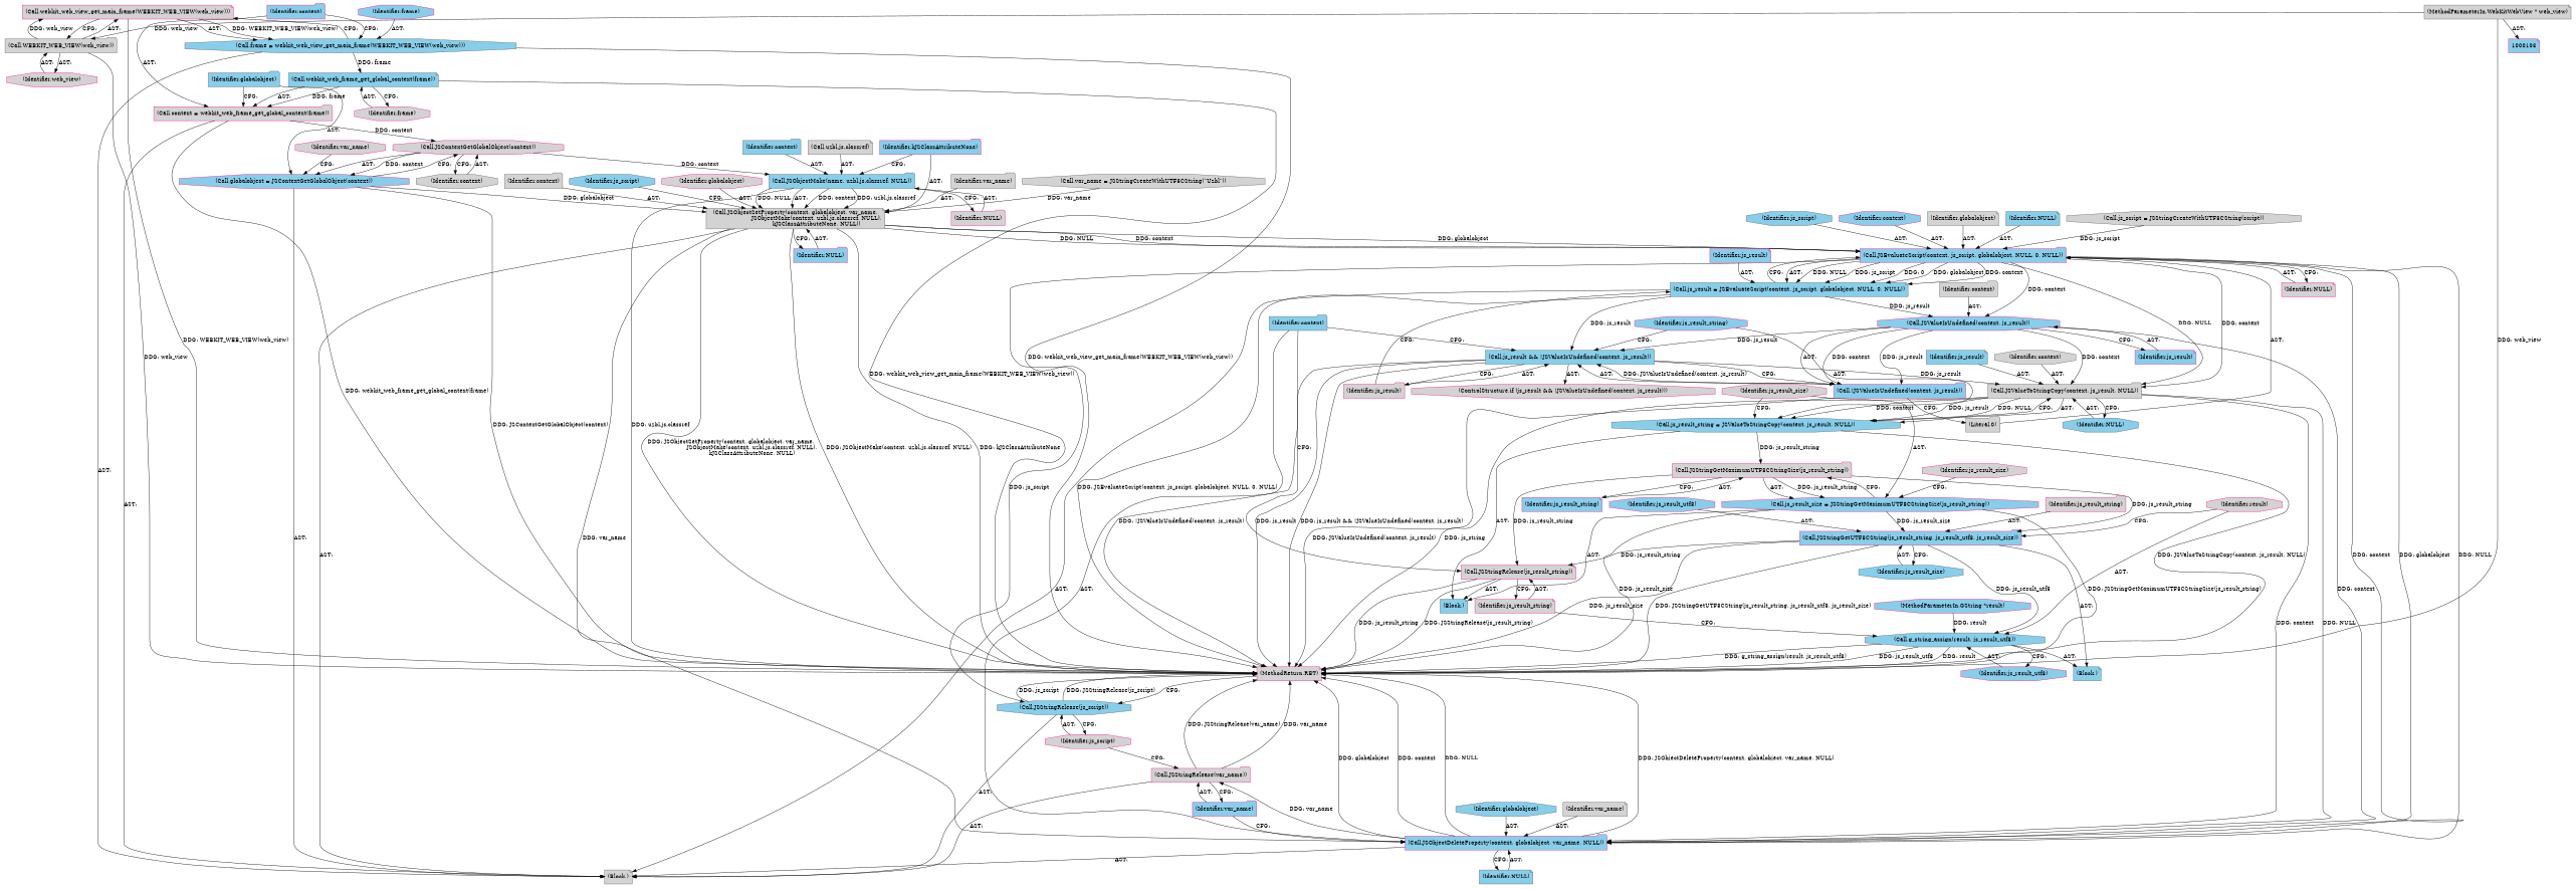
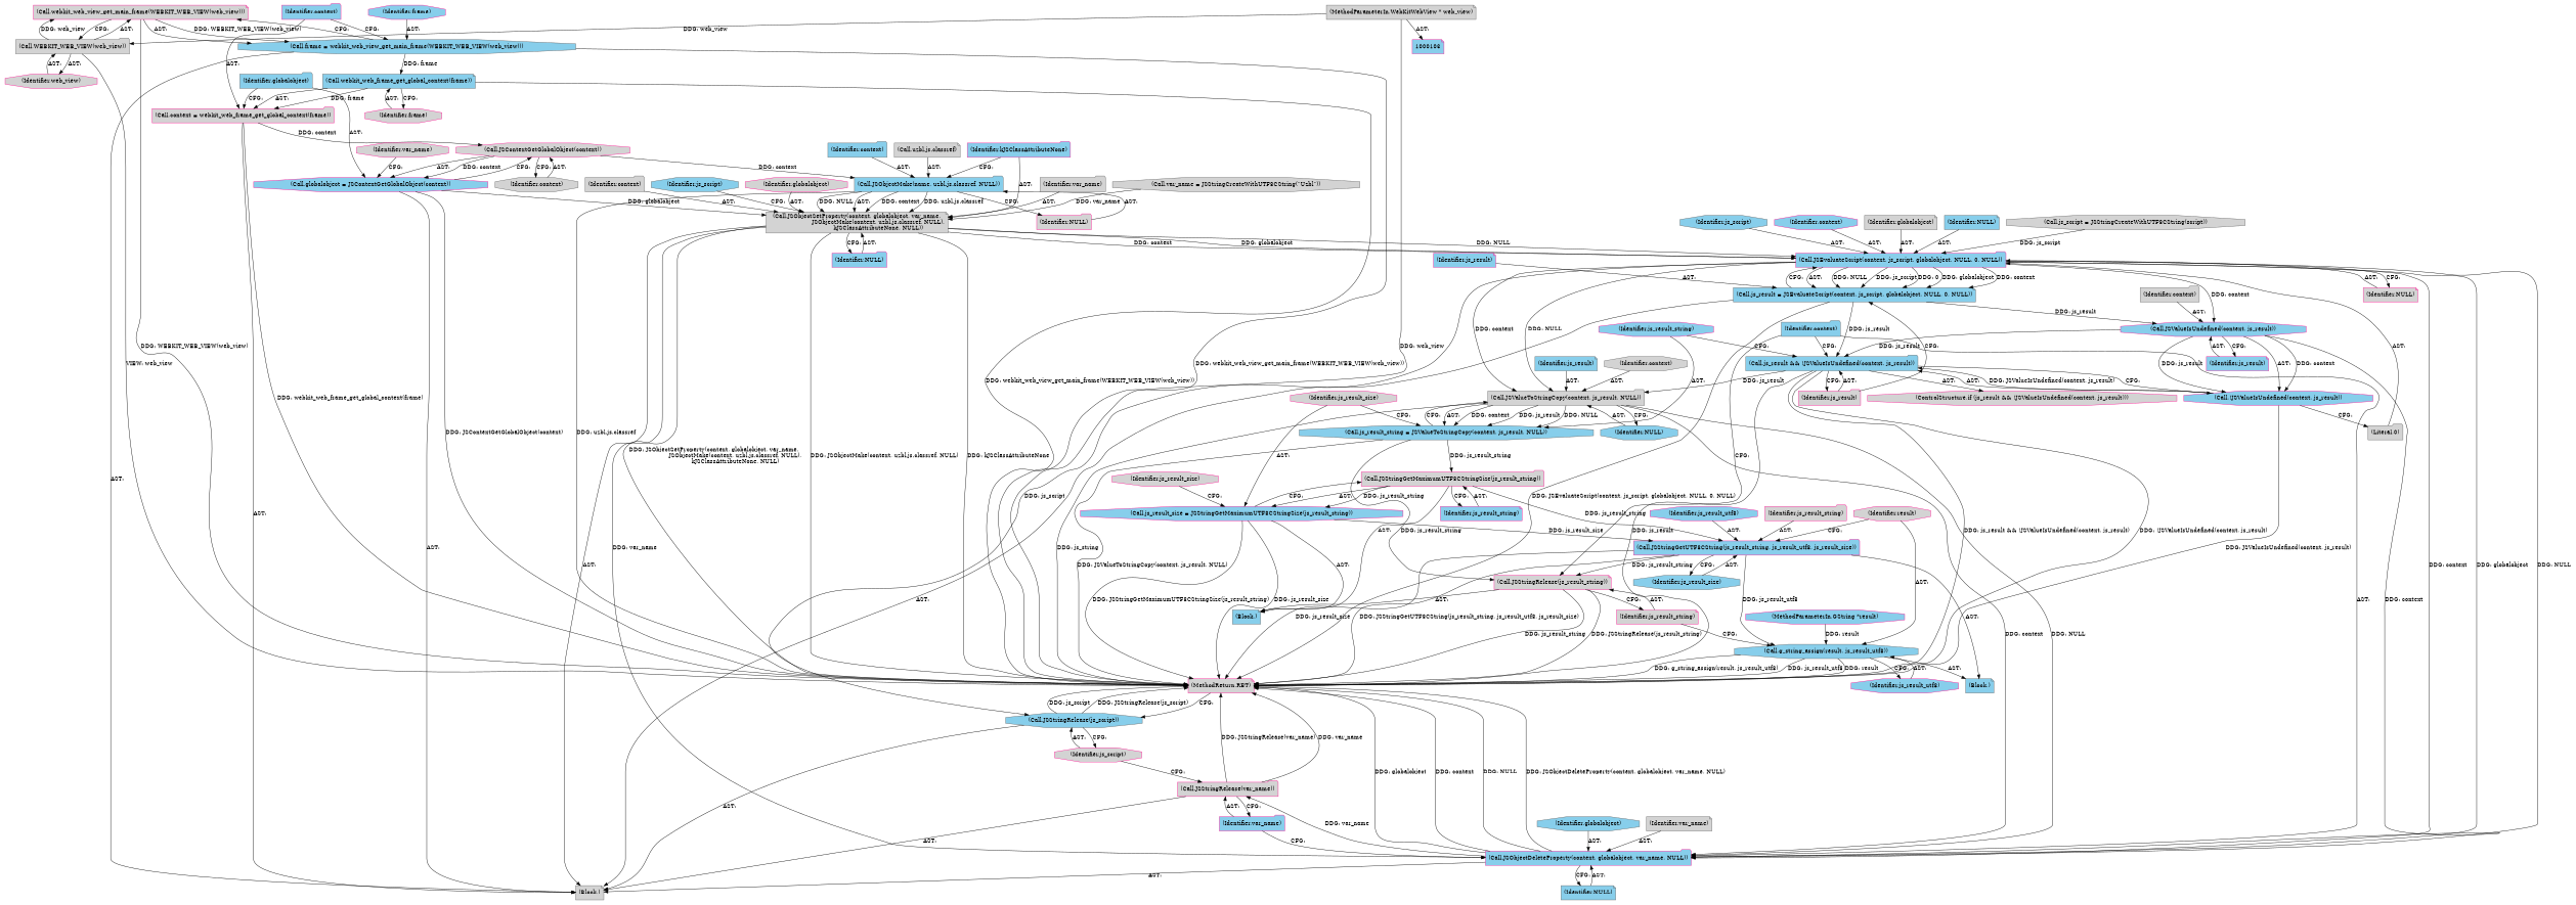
  digraph {
    fontname="DejaVu Serif"
    node [color=deeppink fillcolor=skyblue fontname="DejaVu Serif" shape=octagon style=filled]
    edge [fontname="DejaVu Serif"]
    n1 [fillcolor=lightgrey label="(Call,webkit_web_view_get_main_frame(WEBKIT_WEB_VIEW(web_view)))" shape=note]
    n2 [color=gray40 fillcolor=lightgrey label="(Call,WEBKIT_WEB_VIEW(web_view))" shape=folder]
    n3 [color=gray40 label="(Call,frame = webkit_web_view_get_main_frame(WEBKIT_WEB_VIEW(web_view)))"]
    n4 [fillcolor=lightgrey label="(MethodReturn,RET)" shape=note]
    n5 [fillcolor=lightgrey label="(Identifier,web_view)"]
    n6 [color=gray40 label="(Call,webkit_web_frame_get_global_context(frame))" shape=note]
    n7 [color=gray40 fillcolor=lightgrey label="(Block,)" shape=note]
    n8 [color=gray40 label="(Call,JSStringRelease(js_script))"]
    n9 [color=gray40 fillcolor=lightgrey label="(MethodParameterIn,WebKitWebView * web_view)" shape=note]
    1000103 [shape=note]
    n11 [fillcolor=lightgrey label="(Call,context = webkit_web_frame_get_global_context(frame))" shape=folder]
    n12 [fillcolor=lightgrey label="(Identifier,frame)"]
    n13 [fillcolor=lightgrey label="(Call,JSContextGetGlobalObject(context))"]
    n14 [label="(Call,globalobject = JSContextGetGlobalObject(context))"]
    n15 [color=gray40 label="(Call,JSObjectMake(name, uzbl.js.classref, NULL))" shape=folder]
    n16 [color=gray40 fillcolor=lightgrey label="(Identifier,context)"]
    n17 [color=gray40 fillcolor=lightgrey label="(Call,JSObjectSetProperty(context, globalobject, var_name,\n                        JSObjectMake(context, uzbl.js.classref, NULL),\n                        kJSClassAttributeNone, NULL))" shape=note]
    n18 [fillcolor=lightgrey label="(Identifier,NULL)" shape=folder]
    n19 [label="(Call,JSEvaluateScript(context, js_script, globalobject, NULL, 0, NULL))" shape=folder]
    n20 [label="(Call,JSObjectDeleteProperty(context, globalobject, var_name, NULL))" shape=folder]
    n21 [label="(Identifier,NULL)" shape=folder]
    n22 [color=gray40 label="(Call,js_result = JSEvaluateScript(context, js_script, globalobject, NULL, 0, NULL))" shape=note]
    n23 [color=gray40 fillcolor=lightgrey label="(Call,JSValueToStringCopy(context, js_result, NULL))" shape=folder]
    n24 [label="(Call,JSValueIsUndefined(context, js_result))"]
    n25 [fillcolor=lightgrey label="(Identifier,NULL)" shape=note]
    n26 [fillcolor=lightgrey label="(Call,JSStringRelease(var_name))" shape=folder]
    n27 [color=gray40 label="(Identifier,NULL)" shape=note]
    n28 [color=gray40 label="(Call,js_result && !JSValueIsUndefined(context, js_result))" shape=folder]
    n29 [color=gray40 label="(Call,js_result_string = JSValueToStringCopy(context, js_result, NULL))"]
    n30 [color=gray40 label="(Identifier,NULL)"]
-   n31 [label="(Call,!JSValueIsUndefined(context, js_result))" shape=folder]
+   n31 [label="(Call,!JSValueIsUndefined(context, js_result))"]
    n32 [label="(Identifier,js_result)" shape=note]
    n33 [fillcolor=lightgrey label="(Identifier,js_script)"]
    n34 [fillcolor=lightgrey label="(ControlStructure,if (js_result && !JSValueIsUndefined(context, js_result)))"]
    n35 [fillcolor=lightgrey label="(Identifier,js_result)" shape=folder]
    n36 [color=gray40 fillcolor=lightgrey label="(Literal,0)" shape=folder]
    n37 [fillcolor=lightgrey label="(Call,JSStringGetMaximumUTF8CStringSize(js_result_string))" shape=folder]
    n38 [color=gray40 label="(Block,)" shape=note]
    n39 [label="(Call,js_result_size = JSStringGetMaximumUTF8CStringSize(js_result_string))"]
    n40 [label="(Call,JSStringGetUTF8CString(js_result_string, js_result_utf8, js_result_size))" shape=folder]
    n41 [fillcolor=lightgrey label="(Call,JSStringRelease(js_result_string))" shape=note]
    n42 [label="(Identifier,js_result_string)" shape=note]
    n43 [color=gray40 label="(Call,g_string_assign(result, js_result_utf8))"]
    n44 [color=gray40 label="(Identifier,js_result_size)"]
    n45 [color=gray40 label="(Block,)" shape=note]
    n46 [fillcolor=lightgrey label="(Identifier,js_result_string)" shape=note]
    n47 [label="(Identifier,js_result_utf8)"]
    n48 [label="(Identifier,var_name)" shape=folder]
    n49 [color=gray40 label="(Identifier,js_result)" shape=note]
    n50 [color=gray40 label="(Identifier,globalobject)"]
    n51 [color=gray40 label="(Identifier,js_script)"]
    n52 [color=gray40 fillcolor=lightgrey label="(Identifier,var_name)" shape=folder]
    n53 [label="(Identifier,frame)"]
    n54 [label="(Identifier,context)" shape=folder]
    n55 [fillcolor=lightgrey label="(Identifier,js_result_string)" shape=folder]
    n56 [color=gray40 fillcolor=lightgrey label="(Identifier,var_name)" shape=note]
    n57 [label="(Identifier,context)"]
    n58 [color=gray40 fillcolor=lightgrey label="(Identifier,context)" shape=folder]
    n59 [color=gray40 fillcolor=lightgrey label="(Call,uzbl.js.classref)" shape=note]
    n60 [color=gray40 fillcolor=lightgrey label="(Identifier,globalobject)" shape=note]
    n61 [color=gray40 label="(Identifier,globalobject)" shape=folder]
    n62 [color=gray40 fillcolor=lightgrey label="(Call,var_name = JSStringCreateWithUTF8CString(\"Uzbl\"))"]
    n63 [fillcolor=lightgrey label="(Identifier,js_result_size)"]
    n64 [color=gray40 fillcolor=lightgrey label="(Identifier,context)" shape=folder]
    n65 [label="(Identifier,kJSClassAttributeNone)" shape=folder]
    n66 [label="(Identifier,js_result_string)"]
    n67 [label="(MethodParameterIn,GString *result)"]
    n68 [color=gray40 label="(Identifier,context)" shape=folder]
    n69 [color=gray40 label="(Identifier,NULL)" shape=note]
    n70 [color=gray40 fillcolor=lightgrey label="(Call,js_script = JSStringCreateWithUTF8CString(script))"]
    n71 [fillcolor=lightgrey label="(Identifier,js_result_size)"]
    n72 [color=gray40 label="(Identifier,js_script)"]
    n73 [label="(Identifier,js_result)" shape=note]
    n74 [fillcolor=lightgrey label="(Identifier,result)"]
    n75 [color=gray40 fillcolor=lightgrey label="(Identifier,context)"]
    n76 [color=gray40 label="(Identifier,context)" shape=folder]
    n77 [fillcolor=lightgrey label="(Identifier,var_name)"]
    n78 [label="(Identifier,js_result_utf8)"]
    n79 [fillcolor=lightgrey label="(Identifier,globalobject)"]
    n1 -> n2 [label="CFG: "]
    n1 -> n3 [label="AST: "]
    n1 -> n3 [label="DDG: WEBKIT_WEB_VIEW(web_view)"]
    n1 -> n4 [label="DDG: WEBKIT_WEB_VIEW(web_view)"]
    n2 -> n1 [label="AST: "]
    n2 -> n1 [label="DDG: web_view"]
-   n2 -> n4 [label="DDG: web_view"]
+   n2 -> n4 [label="VIEW: web_view"]
    n2 -> n5 [label="AST: "]
    n3 -> n1 [label="CFG: "]
    n3 -> n4 [label="DDG: webkit_web_view_get_main_frame(WEBKIT_WEB_VIEW(web_view))"]
    n3 -> n6 [label="DDG: frame"]
    n3 -> n7 [label="AST: "]
    n4 -> n8 [label="CFG: "]
    n5 -> n2 [label="AST: "]
    n6 -> n4 [label="DDG: webkit_web_view_get_main_frame(WEBKIT_WEB_VIEW(web_view))"]
    n6 -> n11 [label="AST: "]
    n6 -> n11 [label="DDG: frame"]
    n6 -> n12 [label="CFG: "]
    n8 -> n4 [label="DDG: js_script"]
    n8 -> n4 [label="DDG: JSStringRelease(js_script)"]
    n8 -> n7 [label="AST: "]
    n8 -> n33 [label="CFG: "]
    n9 -> n2 [label="DDG: web_view"]
    n9 -> n4 [label="DDG: web_view"]
    n9 -> 1000103 [label="AST: "]
    n11 -> n4 [label="DDG: webkit_web_frame_get_global_context(frame)"]
    n11 -> n7 [label="AST: "]
    n11 -> n13 [label="DDG: context"]
    n12 -> n6 [label="AST: "]
    n13 -> n14 [label="AST: "]
    n13 -> n14 [label="DDG: context"]
    n13 -> n15 [label="DDG: context"]
    n13 -> n16 [label="CFG: "]
    n14 -> n4 [label="DDG: JSContextGetGlobalObject(context)"]
    n14 -> n7 [label="AST: "]
    n14 -> n13 [label="CFG: "]
    n14 -> n17 [label="DDG: globalobject"]
    n15 -> n4 [label="DDG: uzbl.js.classref"]
    n15 -> n17 [label="AST: "]
    n15 -> n17 [label="DDG: context"]
    n15 -> n17 [label="DDG: uzbl.js.classref"]
    n15 -> n17 [label="DDG: NULL"]
    n15 -> n18 [label="CFG: "]
    n16 -> n13 [label="AST: "]
    n17 -> n4 [label="DDG: JSObjectSetProperty(context, globalobject, var_name,\n                        JSObjectMake(context, uzbl.js.classref, NULL),\n                        kJSClassAttributeNone, NULL)"]
    n17 -> n4 [label="DDG: JSObjectMake(context, uzbl.js.classref, NULL)"]
    n17 -> n4 [label="DDG: kJSClassAttributeNone"]
    n17 -> n7 [label="AST: "]
    n17 -> n19 [label="DDG: context"]
    n17 -> n19 [label="DDG: globalobject"]
    n17 -> n19 [label="DDG: NULL"]
    n17 -> n20 [label="DDG: var_name"]
    n17 -> n21 [label="CFG: "]
    n18 -> n15 [label="AST: "]
    n19 -> n8 [label="DDG: js_script"]
    n19 -> n20 [label="DDG: context"]
    n19 -> n20 [label="DDG: globalobject"]
    n19 -> n20 [label="DDG: NULL"]
    n19 -> n22 [label="AST: "]
    n19 -> n22 [label="DDG: NULL"]
    n19 -> n22 [label="DDG: js_script"]
    n19 -> n22 [label="DDG: 0"]
    n19 -> n22 [label="DDG: globalobject"]
    n19 -> n22 [label="DDG: context"]
    n19 -> n23 [label="DDG: context"]
    n19 -> n23 [label="DDG: NULL"]
    n19 -> n24 [label="DDG: context"]
    n19 -> n25 [label="CFG: "]
    n20 -> n4 [label="DDG: globalobject"]
    n20 -> n4 [label="DDG: context"]
    n20 -> n4 [label="DDG: NULL"]
    n20 -> n4 [label="DDG: JSObjectDeleteProperty(context, globalobject, var_name, NULL)"]
    n20 -> n7 [label="AST: "]
    n20 -> n26 [label="DDG: var_name"]
    n20 -> n27 [label="CFG: "]
    n21 -> n17 [label="AST: "]
    n22 -> n4 [label="DDG: JSEvaluateScript(context, js_script, globalobject, NULL, 0, NULL)"]
    n22 -> n7 [label="AST: "]
    n22 -> n19 [label="CFG: "]
    n22 -> n24 [label="DDG: js_result"]
    n22 -> n28 [label="DDG: js_result"]
    n23 -> n4 [label="DDG: js_string"]
    n23 -> n20 [label="DDG: context"]
    n23 -> n20 [label="DDG: NULL"]
    n23 -> n29 [label="AST: "]
    n23 -> n29 [label="DDG: context"]
    n23 -> n29 [label="DDG: js_result"]
    n23 -> n29 [label="DDG: NULL"]
    n23 -> n30 [label="CFG: "]
    n24 -> n20 [label="DDG: context"]
-   n24 -> n23 [label="DDG: context"]
    n24 -> n28 [label="DDG: js_result"]
    n24 -> n31 [label="AST: "]
    n24 -> n31 [label="DDG: context"]
    n24 -> n31 [label="DDG: js_result"]
    n24 -> n32 [label="CFG: "]
    n25 -> n19 [label="AST: "]
    n26 -> n4 [label="DDG: JSStringRelease(var_name)"]
    n26 -> n4 [label="DDG: var_name"]
    n26 -> n7 [label="AST: "]
    n26 -> n48 [label="CFG: "]
    n27 -> n20 [label="AST: "]
    n28 -> n4 [label="DDG: !JSValueIsUndefined(context, js_result)"]
    n28 -> n4 [label="DDG: js_result"]
    n28 -> n4 [label="DDG: js_result && !JSValueIsUndefined(context, js_result)"]
    n28 -> n23 [label="DDG: js_result"]
    n28 -> n31 [label="CFG: "]
    n28 -> n34 [label="AST: "]
    n28 -> n35 [label="CFG: "]
    n29 -> n4 [label="DDG: JSValueToStringCopy(context, js_result, NULL)"]
    n29 -> n23 [label="CFG: "]
    n29 -> n37 [label="DDG: js_result_string"]
    n29 -> n38 [label="AST: "]
    n30 -> n23 [label="AST: "]
    n31 -> n4 [label="DDG: JSValueIsUndefined(context, js_result)"]
    n31 -> n28 [label="AST: "]
    n31 -> n28 [label="DDG: JSValueIsUndefined(context, js_result)"]
    n31 -> n36 [label="CFG: "]
    n32 -> n24 [label="AST: "]
    n33 -> n8 [label="AST: "]
    n33 -> n26 [label="CFG: "]
    n35 -> n22 [label="CFG: "]
    n35 -> n28 [label="AST: "]
    n36 -> n19 [label="AST: "]
    n37 -> n39 [label="AST: "]
    n37 -> n39 [label="DDG: js_result_string"]
    n37 -> n40 [label="DDG: js_result_string"]
    n37 -> n41 [label="DDG: js_result_string"]
    n37 -> n42 [label="CFG: "]
    n39 -> n4 [label="DDG: js_result_size"]
    n39 -> n4 [label="DDG: JSStringGetMaximumUTF8CStringSize(js_result_string)"]
    n39 -> n37 [label="CFG: "]
    n39 -> n38 [label="AST: "]
    n39 -> n40 [label="DDG: js_result_size"]
    n40 -> n4 [label="DDG: js_result_size"]
    n40 -> n4 [label="DDG: JSStringGetUTF8CString(js_result_string, js_result_utf8, js_result_size)"]
    n40 -> n41 [label="DDG: js_result_string"]
    n40 -> n43 [label="DDG: js_result_utf8"]
    n40 -> n44 [label="CFG: "]
    n40 -> n45 [label="AST: "]
    n41 -> n4 [label="DDG: JSStringRelease(js_result_string)"]
    n41 -> n4 [label="DDG: js_result_string"]
    n41 -> n38 [label="AST: "]
    n41 -> n46 [label="CFG: "]
    n42 -> n37 [label="AST: "]
    n43 -> n4 [label="DDG: g_string_assign(result, js_result_utf8)"]
    n43 -> n4 [label="DDG: js_result_utf8"]
    n43 -> n4 [label="DDG: result"]
    n43 -> n45 [label="AST: "]
    n43 -> n47 [label="CFG: "]
    n44 -> n40 [label="AST: "]
    n46 -> n41 [label="AST: "]
    n46 -> n43 [label="CFG: "]
    n47 -> n43 [label="AST: "]
    n48 -> n20 [label="CFG: "]
    n48 -> n26 [label="AST: "]
    n49 -> n23 [label="AST: "]
    n50 -> n20 [label="AST: "]
    n51 -> n19 [label="AST: "]
    n52 -> n17 [label="AST: "]
    n53 -> n3 [label="AST: "]
    n54 -> n3 [label="CFG: "]
    n54 -> n11 [label="AST: "]
    n55 -> n40 [label="AST: "]
    n56 -> n20 [label="AST: "]
    n57 -> n19 [label="AST: "]
    n58 -> n24 [label="AST: "]
    n59 -> n15 [label="AST: "]
    n60 -> n19 [label="AST: "]
    n61 -> n11 [label="CFG: "]
    n61 -> n14 [label="AST: "]
    n62 -> n17 [label="DDG: var_name"]
    n63 -> n29 [label="CFG: "]
    n63 -> n39 [label="AST: "]
    n64 -> n17 [label="AST: "]
    n65 -> n15 [label="CFG: "]
    n65 -> n17 [label="AST: "]
    n66 -> n28 [label="CFG: "]
    n66 -> n29 [label="AST: "]
    n67 -> n43 [label="DDG: result"]
    n68 -> n15 [label="AST: "]
    n69 -> n19 [label="AST: "]
    n70 -> n19 [label="DDG: js_script"]
    n71 -> n39 [label="CFG: "]
    n72 -> n17 [label="CFG: "]
    n73 -> n22 [label="AST: "]
    n74 -> n40 [label="CFG: "]
    n74 -> n43 [label="AST: "]
    n75 -> n23 [label="AST: "]
    n76 -> n20 [label="AST: "]
    n76 -> n28 [label="CFG: "]
    n76 -> n41 [label="CFG: "]
    n77 -> n14 [label="CFG: "]
    n78 -> n40 [label="AST: "]
    n79 -> n17 [label="AST: "]
  }
